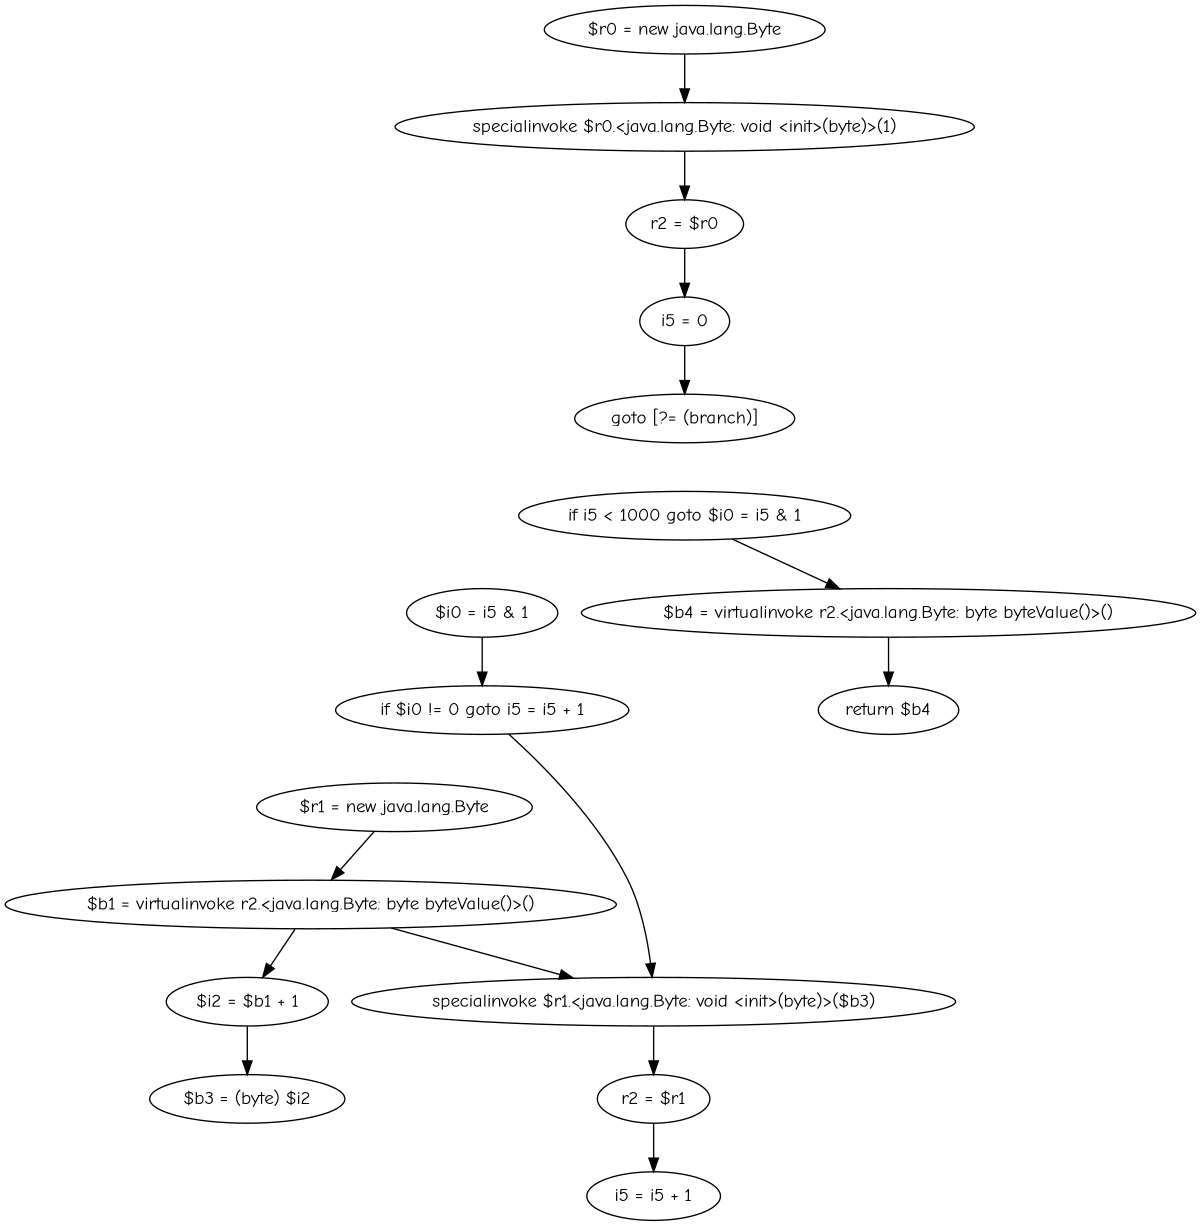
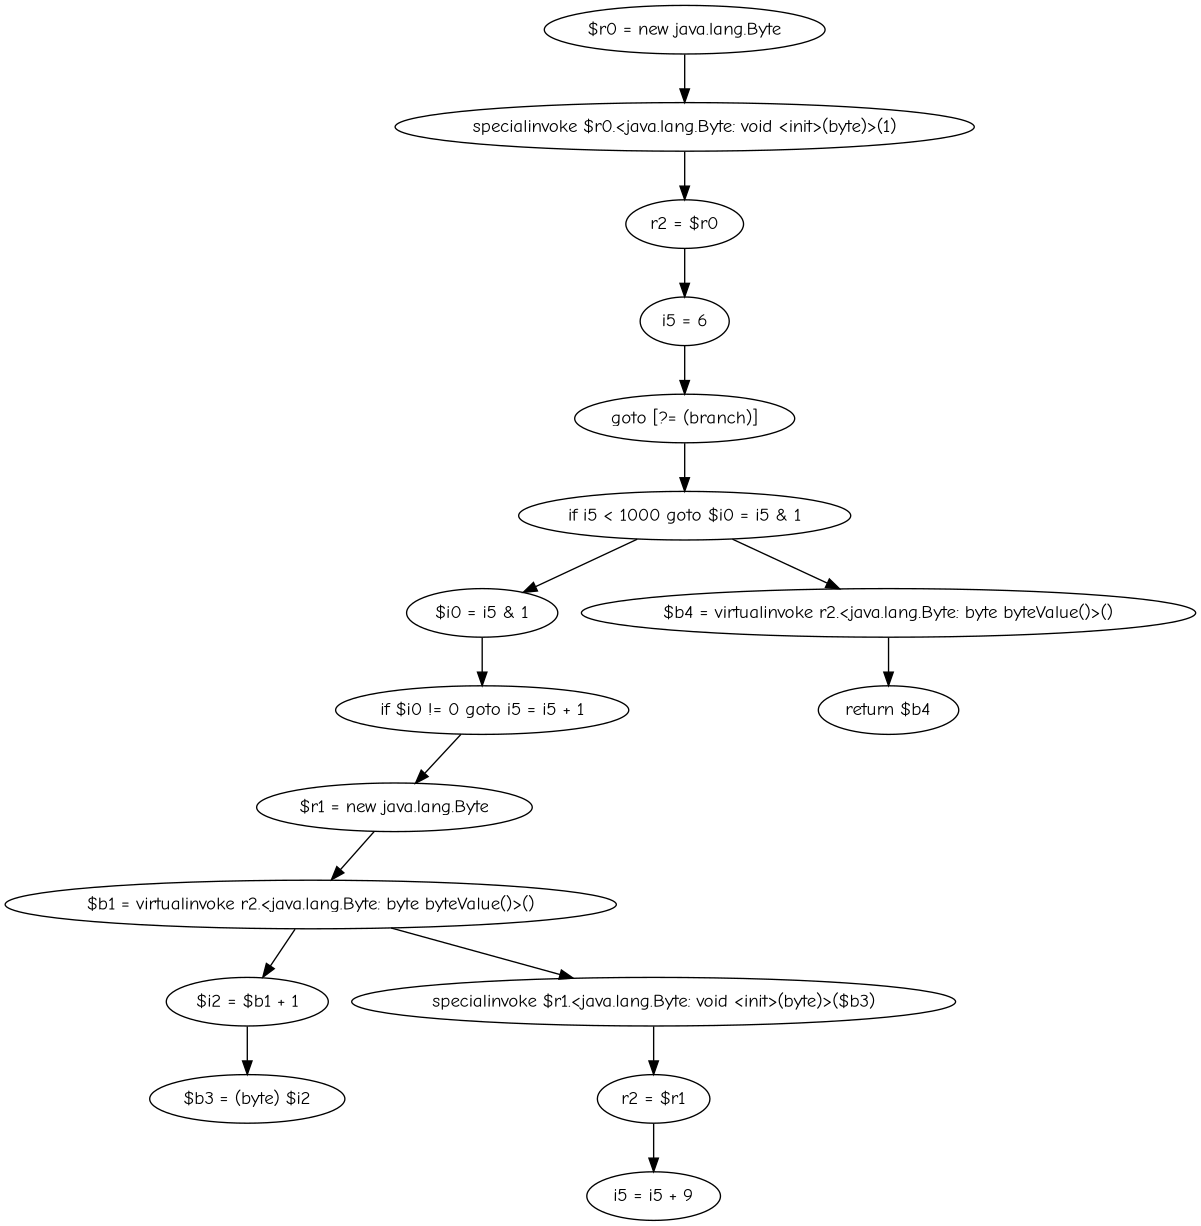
  digraph {
    fontname="Comic Neue"
    node [fontname="Comic Neue"]
    edge [fontname="Comic Neue"]
    "$r0 = new java.lang.Byte"
    "specialinvoke $r0.<java.lang.Byte: void <init>(byte)>(1)"
    "r2 = $r0"
-   "i5 = 0"
+   "i5 = 0" [label="i5 = 6"]
    "goto [?= (branch)]"
    "if i5 < 1000 goto $i0 = i5 & 1"
    "$i0 = i5 & 1"
    "$b4 = virtualinvoke r2.<java.lang.Byte: byte byteValue()>()"
    "if $i0 != 0 goto i5 = i5 + 1"
    "$r1 = new java.lang.Byte"
    "$b1 = virtualinvoke r2.<java.lang.Byte: byte byteValue()>()"
    "$i2 = $b1 + 1"
    "specialinvoke $r1.<java.lang.Byte: void <init>(byte)>($b3)"
    "$b3 = (byte) $i2"
    "r2 = $r1"
-   "i5 = i5 + 1"
+   "i5 = i5 + 1" [label="i5 = i5 + 9"]
    "return $b4"
    "$r0 = new java.lang.Byte" -> "specialinvoke $r0.<java.lang.Byte: void <init>(byte)>(1)"
    "specialinvoke $r0.<java.lang.Byte: void <init>(byte)>(1)" -> "r2 = $r0"
    "r2 = $r0" -> "i5 = 0"
    "i5 = 0" -> "goto [?= (branch)]"
+   "goto [?= (branch)]" -> "if i5 < 1000 goto $i0 = i5 & 1"
+   "if i5 < 1000 goto $i0 = i5 & 1" -> "$i0 = i5 & 1"
    "if i5 < 1000 goto $i0 = i5 & 1" -> "$b4 = virtualinvoke r2.<java.lang.Byte: byte byteValue()>()"
    "$i0 = i5 & 1" -> "if $i0 != 0 goto i5 = i5 + 1"
    "$b4 = virtualinvoke r2.<java.lang.Byte: byte byteValue()>()" -> "return $b4"
-   "if $i0 != 0 goto i5 = i5 + 1" -> "specialinvoke $r1.<java.lang.Byte: void <init>(byte)>($b3)"
+   "if $i0 != 0 goto i5 = i5 + 1" -> "$r1 = new java.lang.Byte"
    "$r1 = new java.lang.Byte" -> "$b1 = virtualinvoke r2.<java.lang.Byte: byte byteValue()>()"
    "$b1 = virtualinvoke r2.<java.lang.Byte: byte byteValue()>()" -> "$i2 = $b1 + 1"
    "$b1 = virtualinvoke r2.<java.lang.Byte: byte byteValue()>()" -> "specialinvoke $r1.<java.lang.Byte: void <init>(byte)>($b3)"
    "$i2 = $b1 + 1" -> "$b3 = (byte) $i2"
    "specialinvoke $r1.<java.lang.Byte: void <init>(byte)>($b3)" -> "r2 = $r1"
    "r2 = $r1" -> "i5 = i5 + 1"
  }
